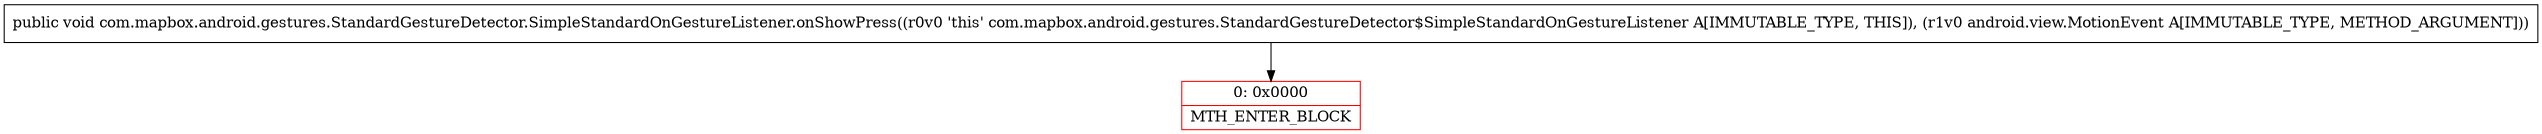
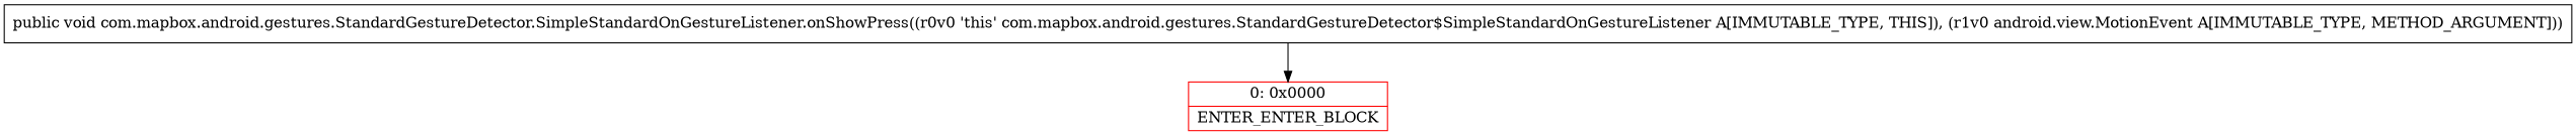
  digraph {
    node [shape=record]
-   n1 [color=red label="{0\:\ 0x0000|MTH_ENTER_BLOCK\l}"]
+   n1 [color=red label="{0\:\ 0x0000|ENTER_ENTER_BLOCK\l}"]
    n2 [label="{public void com.mapbox.android.gestures.StandardGestureDetector.SimpleStandardOnGestureListener.onShowPress((r0v0 'this' com.mapbox.android.gestures.StandardGestureDetector$SimpleStandardOnGestureListener A[IMMUTABLE_TYPE, THIS]), (r1v0 android.view.MotionEvent A[IMMUTABLE_TYPE, METHOD_ARGUMENT])) }"]
    subgraph cluster_1 {
      label="R(0)"
    }
    n2 -> n1
  }
